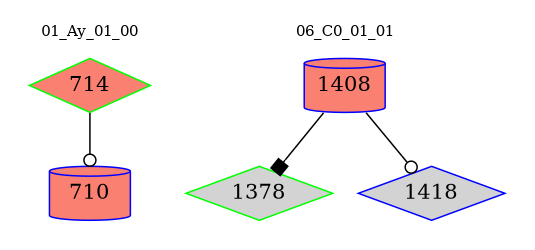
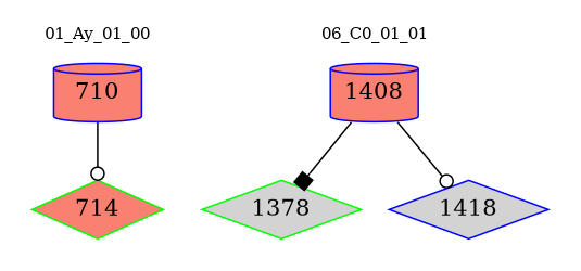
  digraph {
    node [color=blue fillcolor=salmon shape=diamond style=filled]
    edge [arrowhead=odot color=black]
    n1 [label=710 shape=cylinder]
    n2 [color=green label=714]
    n3 [label=1408 shape=cylinder]
    n4 [color=green fillcolor=lightgrey label=1378]
    n5 [fillcolor=lightgrey label=1418]
    subgraph cluster_1 {
      color=white
      fontsize=10
      label="01_Ay_01_00"
      n1
      n2
    }
    subgraph cluster_2 {
      color=white
      fontsize=10
      label="06_C0_01_01"
      n3
      n4
      n5
    }
-   n2 -> n1
+   n1 -> n2
    n3 -> n4 [arrowhead=box]
    n3 -> n5
  }
